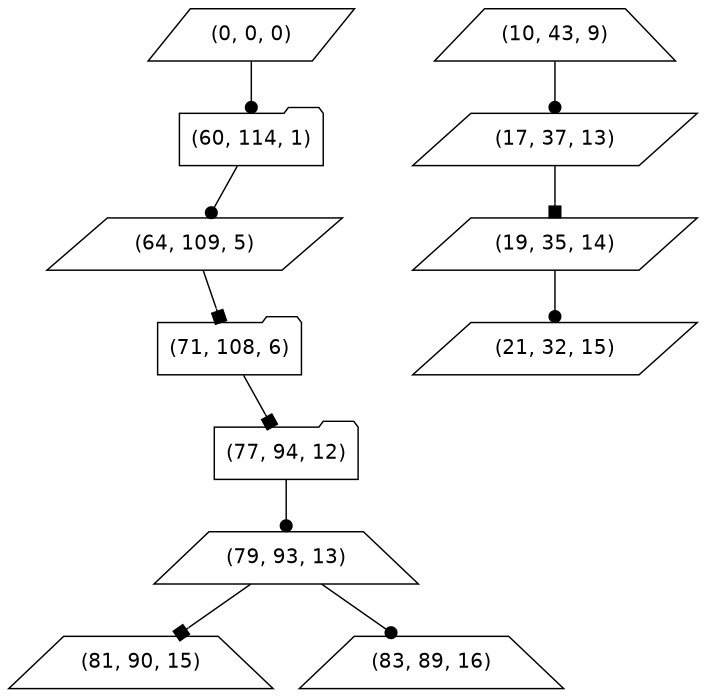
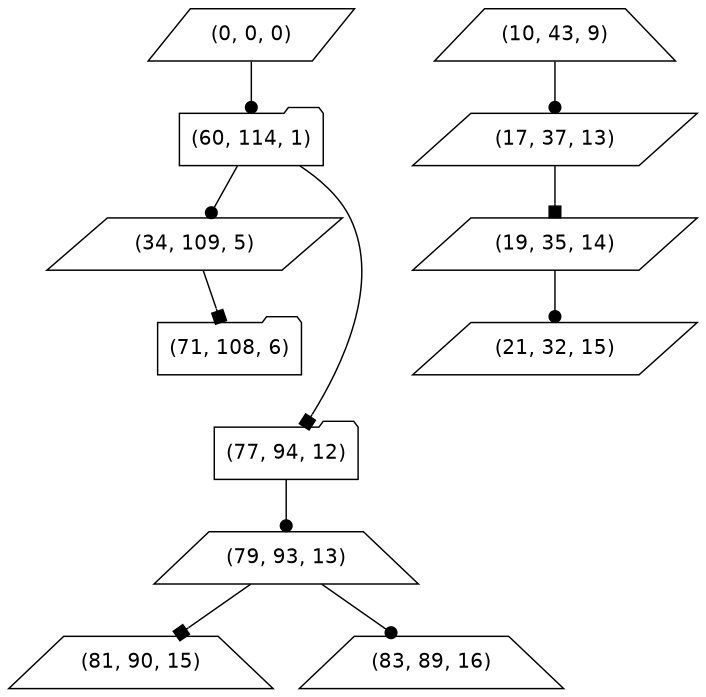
  digraph {
    fontname="DejaVu Sans"
    node [fontname="DejaVu Sans" shape=parallelogram]
    edge [arrowhead=dot fontname="DejaVu Sans"]
    "(60, 114, 1)" [shape=folder]
    "(0, 0, 0)"
    "(10, 43, 9)" [shape=trapezium]
    "(17, 37, 13)"
-   "(64, 109, 5)"
+   "(64, 109, 5)" [label="(34, 109, 5)"]
    "(19, 35, 14)"
    "(21, 32, 15)"
    "(71, 108, 6)" [shape=folder]
    "(77, 94, 12)" [shape=folder]
    "(79, 93, 13)" [shape=trapezium]
    "(81, 90, 15)" [shape=trapezium]
    "(83, 89, 16)" [shape=trapezium]
    "(60, 114, 1)" -> "(64, 109, 5)"
    "(0, 0, 0)" -> "(60, 114, 1)"
    "(10, 43, 9)" -> "(17, 37, 13)"
    "(17, 37, 13)" -> "(19, 35, 14)" [arrowhead=box]
    "(64, 109, 5)" -> "(71, 108, 6)" [arrowhead=box]
    "(19, 35, 14)" -> "(21, 32, 15)"
-   "(71, 108, 6)" -> "(77, 94, 12)" [arrowhead=box]
+   "(60, 114, 1)" -> "(77, 94, 12)" [arrowhead=box]
    "(77, 94, 12)" -> "(79, 93, 13)"
    "(79, 93, 13)" -> "(81, 90, 15)" [arrowhead=box]
    "(79, 93, 13)" -> "(83, 89, 16)"
  }
